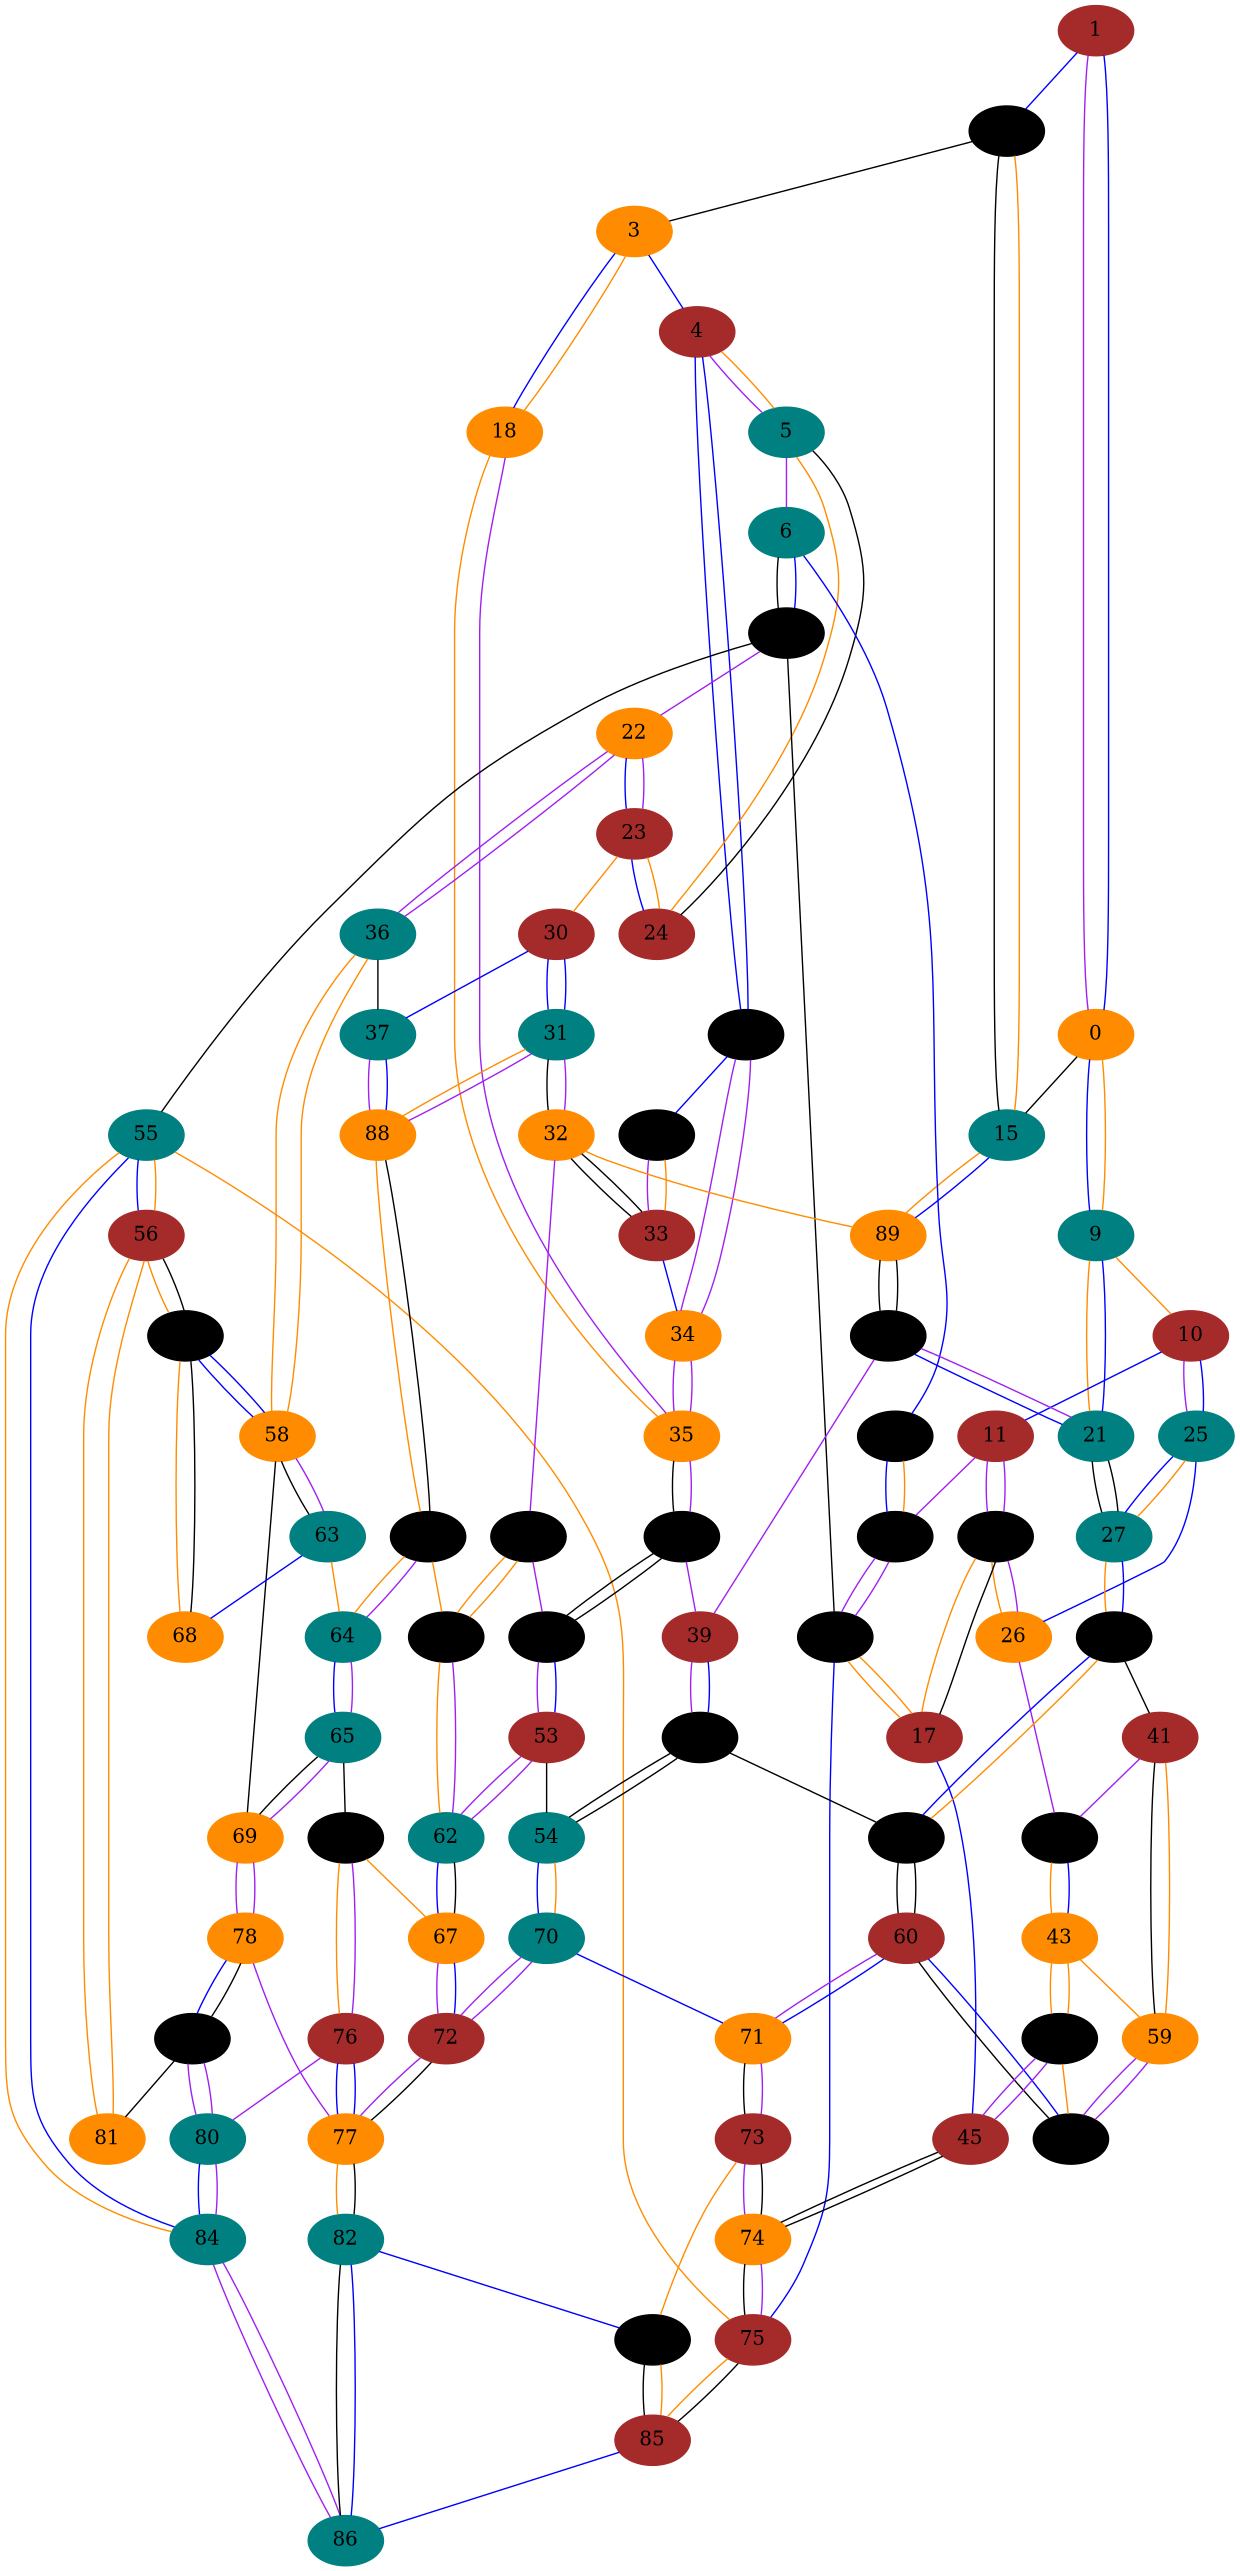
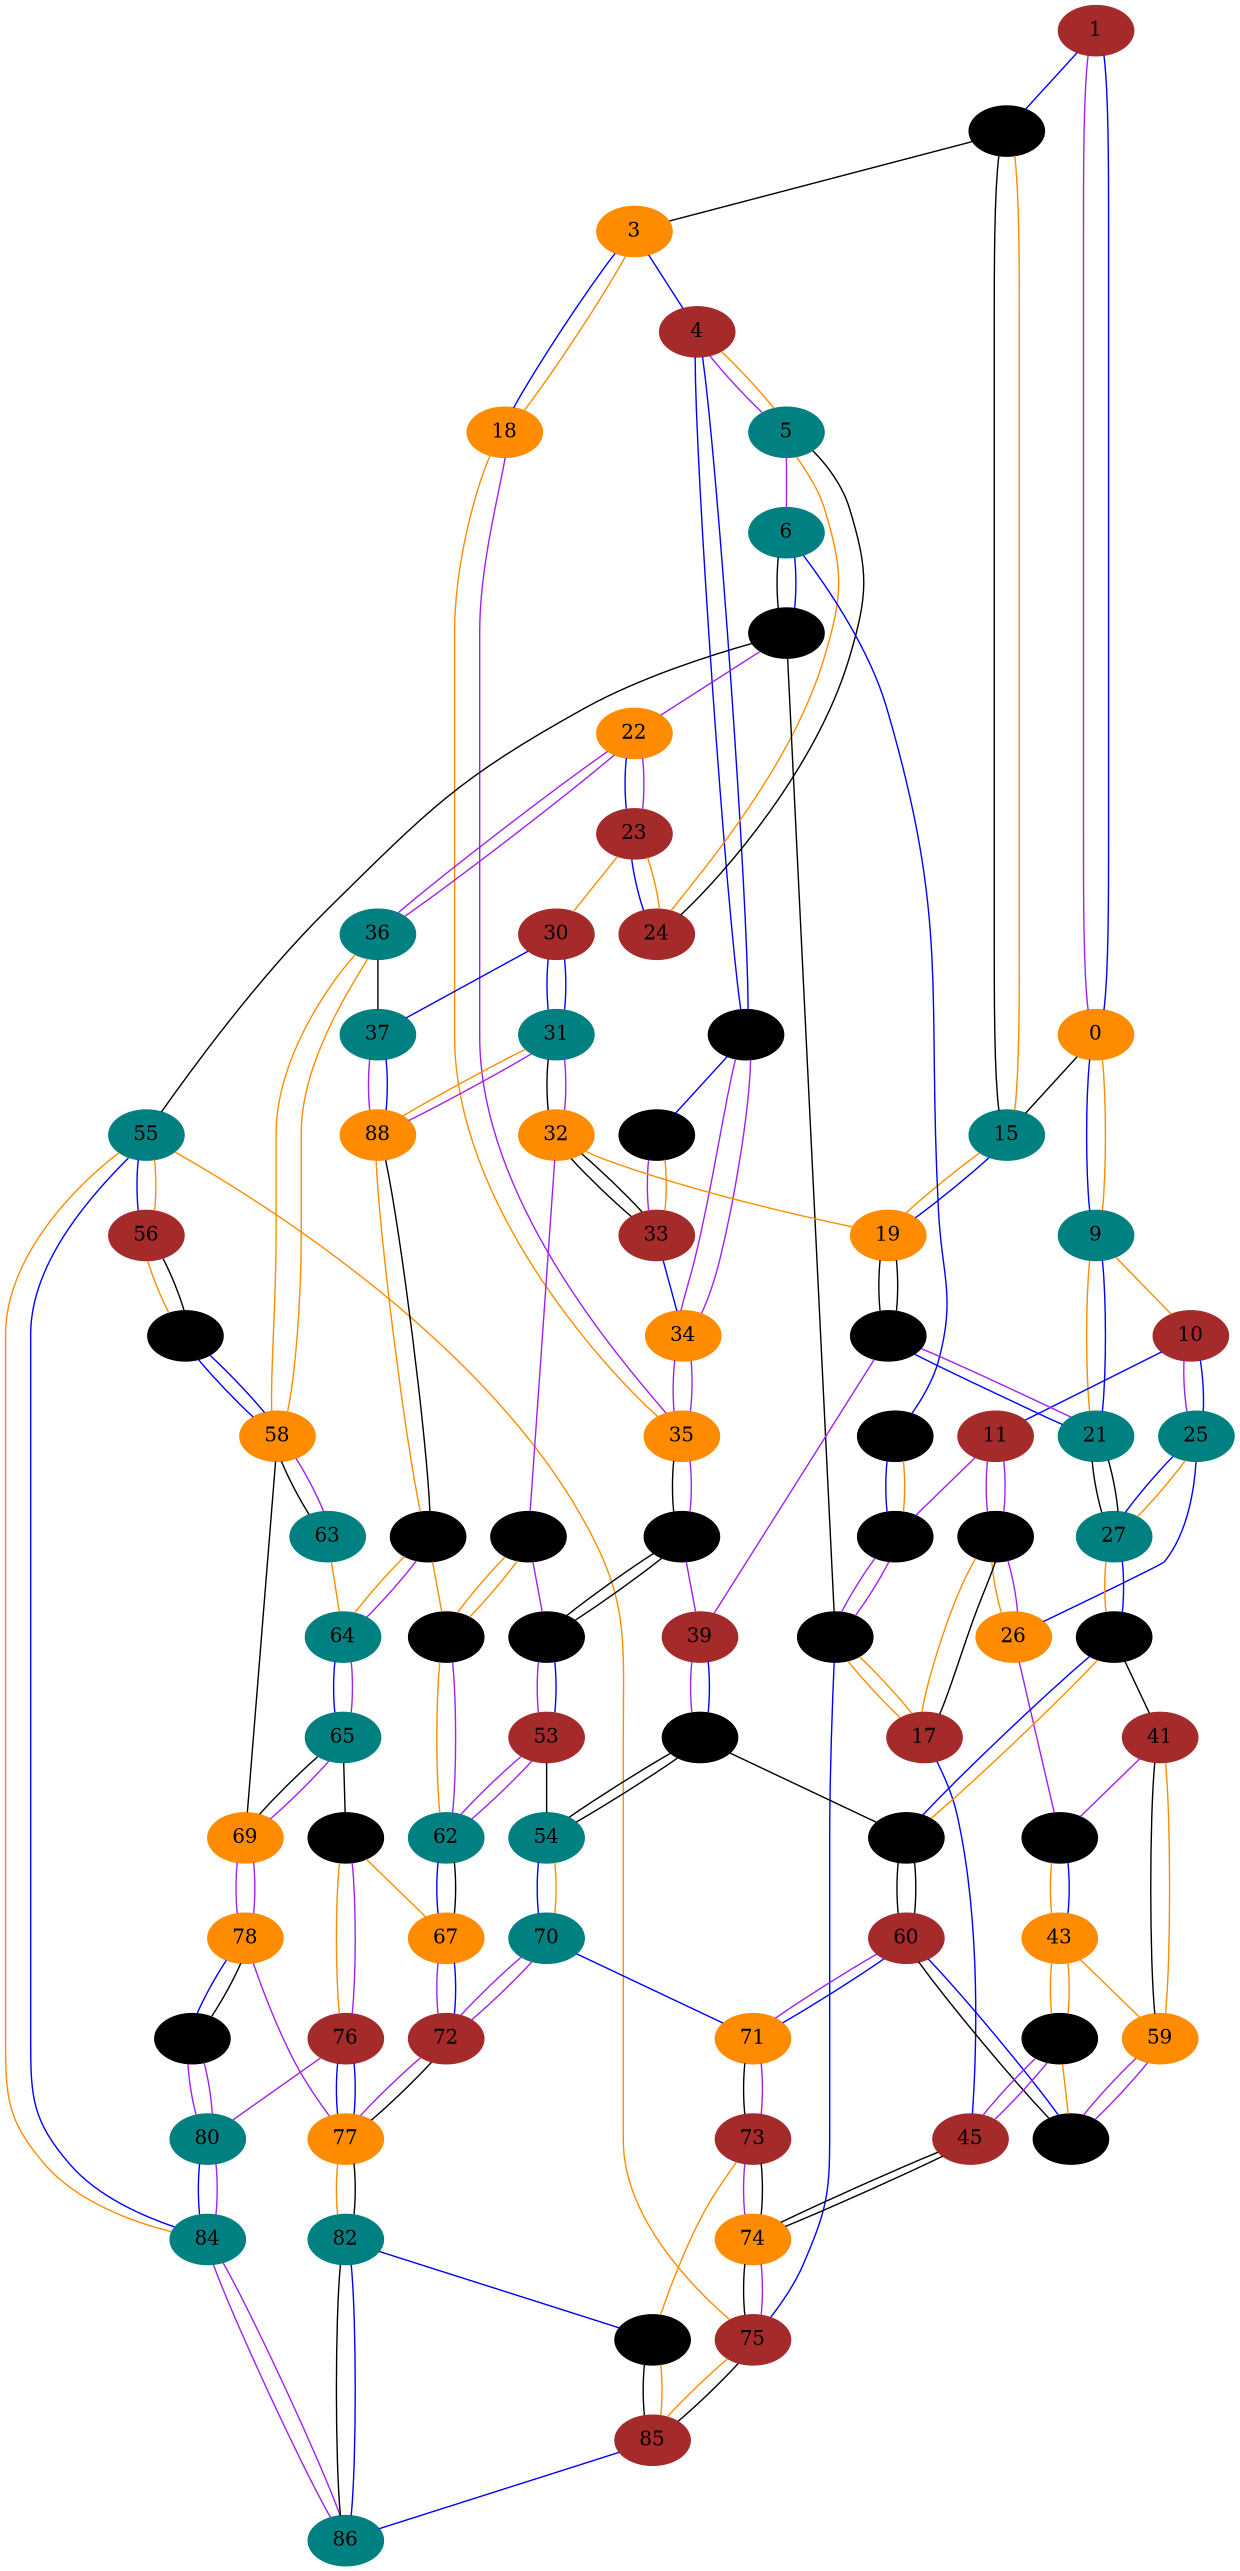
  graph {
    node [color=black style=filled]
    edge [color=purple]
    1 [color=brown]
    2
    n3 [color=darkorange label=0]
    3 [color=darkorange]
    15 [color=teal]
    9 [color=teal]
    4 [color=brown]
    18 [color=darkorange]
-   19 [color=darkorange label=89]
+   19 [color=darkorange]
    5 [color=teal]
    28
    35 [color=darkorange]
    6 [color=teal]
    24 [color=brown]
    29
    34 [color=darkorange]
    7
    13
    12
    14
    22 [color=darkorange]
    55 [color=teal]
    10 [color=brown]
    21 [color=teal]
    11 [color=brown]
    25 [color=teal]
    27 [color=teal]
    16
    26 [color=darkorange]
    17 [color=brown]
    75 [color=brown]
    23 [color=brown]
    36 [color=teal]
    56 [color=brown]
    84 [color=teal]
    45 [color=brown]
    85 [color=brown]
    20
    42
    74 [color=darkorange]
    38
    39 [color=brown]
    51
    40
    30 [color=brown]
    37 [color=teal]
    58 [color=darkorange]
    31 [color=teal]
    43 [color=darkorange]
    41 [color=brown]
    52
    33 [color=brown]
    32 [color=darkorange]
    n54 [color=darkorange label=88]
    46
    49
    47
    50
    63 [color=teal]
    69 [color=darkorange]
    53 [color=brown]
    54 [color=teal]
    59 [color=darkorange]
    60 [color=brown]
    61
    44
    62 [color=teal]
    64 [color=teal]
    65 [color=teal]
    67 [color=darkorange]
    70 [color=teal]
    71 [color=darkorange]
    72 [color=brown]
    57
-   81 [color=darkorange]
    86 [color=teal]
-   68 [color=darkorange]
    73 [color=brown]
    66
    76 [color=brown]
    78 [color=darkorange]
    77 [color=darkorange]
    80 [color=teal]
    79
    83
    82 [color=teal]
    1 -- 2 [color=blue]
    1 -- n3
    1 -- n3 [color=blue]
    2 -- 3 [color=black]
    2 -- 15 [color=black]
    2 -- 15 [color=darkorange]
    n3 -- 15 [color=black]
    n3 -- 9 [color=blue]
    n3 -- 9 [color=darkorange]
    3 -- 4 [color=blue]
    3 -- 18 [color=blue]
    3 -- 18 [color=darkorange]
    15 -- 19 [color=darkorange]
    15 -- 19 [color=blue]
    9 -- 10 [color=darkorange]
    9 -- 21 [color=darkorange]
    9 -- 21 [color=blue]
    4 -- 5
    4 -- 5 [color=darkorange]
    4 -- 28 [color=blue]
    4 -- 28 [color=blue]
    18 -- 35 [color=darkorange]
    18 -- 35
    19 -- 20 [color=black]
    19 -- 20 [color=black]
    5 -- 6
    5 -- 24 [color=darkorange]
    5 -- 24 [color=black]
    28 -- 29 [color=blue]
    28 -- 34
    28 -- 34
    35 -- 38 [color=black]
    35 -- 38
    6 -- 7 [color=blue]
    6 -- 13 [color=black]
    6 -- 13 [color=blue]
    29 -- 33
    29 -- 33 [color=darkorange]
    34 -- 35
    34 -- 35
    7 -- 12 [color=blue]
    7 -- 12 [color=darkorange]
    13 -- 14 [color=black]
    13 -- 22
    13 -- 55 [color=black]
    12 -- 14
    12 -- 14
    14 -- 17 [color=darkorange]
    14 -- 17 [color=darkorange]
    14 -- 75 [color=blue]
    22 -- 23 [color=blue]
    22 -- 23
    22 -- 36
    22 -- 36
    55 -- 75 [color=darkorange]
    55 -- 56 [color=blue]
    55 -- 56 [color=darkorange]
    55 -- 84 [color=darkorange]
    55 -- 84 [color=blue]
    10 -- 11 [color=blue]
    10 -- 25
    10 -- 25 [color=blue]
    21 -- 27 [color=black]
    21 -- 27 [color=black]
    11 -- 12
    11 -- 16
    11 -- 16
    25 -- 27 [color=blue]
    25 -- 27 [color=darkorange]
    25 -- 26 [color=blue]
    27 -- 40 [color=darkorange]
    27 -- 40 [color=blue]
    16 -- 26 [color=darkorange]
    16 -- 26
    16 -- 17 [color=darkorange]
    16 -- 17 [color=black]
    26 -- 42
    17 -- 45 [color=blue]
    75 -- 85 [color=darkorange]
    75 -- 85 [color=black]
    23 -- 24 [color=blue]
    23 -- 24 [color=darkorange]
    23 -- 30 [color=darkorange]
    36 -- 37 [color=black]
    36 -- 58 [color=darkorange]
    36 -- 58 [color=darkorange]
    56 -- 57 [color=darkorange]
    56 -- 57 [color=black]
-   56 -- 81 [color=darkorange]
-   56 -- 81 [color=darkorange]
    84 -- 86
    84 -- 86
    45 -- 74 [color=black]
    45 -- 74 [color=black]
    85 -- 86 [color=blue]
    20 -- 21 [color=blue]
    20 -- 21
    20 -- 39
    42 -- 43 [color=darkorange]
    42 -- 43 [color=blue]
    74 -- 75 [color=black]
    74 -- 75
    38 -- 39
    38 -- 47 [color=black]
    38 -- 47 [color=black]
    39 -- 51
    39 -- 51 [color=blue]
    51 -- 52 [color=black]
    51 -- 54 [color=black]
    51 -- 54 [color=black]
    40 -- 41 [color=black]
    40 -- 52 [color=blue]
    40 -- 52 [color=darkorange]
    30 -- 37 [color=blue]
    30 -- 31 [color=blue]
    30 -- 31 [color=blue]
    37 -- n54
    37 -- n54 [color=blue]
    58 -- 63 [color=black]
    58 -- 63
    58 -- 69 [color=black]
    31 -- 32 [color=black]
    31 -- 32
    31 -- n54 [color=darkorange]
    31 -- n54
    43 -- 59 [color=darkorange]
    43 -- 44 [color=darkorange]
    43 -- 44 [color=darkorange]
    41 -- 42
    41 -- 59 [color=black]
    41 -- 59 [color=darkorange]
    52 -- 60 [color=black]
    52 -- 60 [color=black]
    33 -- 34 [color=blue]
    32 -- 19 [color=darkorange]
    32 -- 33 [color=black]
    32 -- 33 [color=black]
    32 -- 46
    n54 -- 49 [color=darkorange]
    n54 -- 49 [color=black]
    46 -- 47
    46 -- 50 [color=darkorange]
    46 -- 50 [color=darkorange]
    49 -- 50 [color=darkorange]
    49 -- 64 [color=darkorange]
    49 -- 64
    47 -- 53
    47 -- 53 [color=blue]
    50 -- 62 [color=darkorange]
    50 -- 62
    63 -- 64 [color=darkorange]
-   63 -- 68 [color=blue]
    69 -- 78
    69 -- 78
    53 -- 54 [color=black]
    53 -- 62
    53 -- 62
    54 -- 70 [color=blue]
    54 -- 70 [color=darkorange]
    59 -- 61
    59 -- 61
    60 -- 61 [color=black]
    60 -- 61 [color=blue]
    60 -- 71
    60 -- 71 [color=blue]
    44 -- 45
    44 -- 45
    44 -- 61 [color=darkorange]
    62 -- 67 [color=blue]
    62 -- 67 [color=black]
    64 -- 65 [color=blue]
    64 -- 65
    65 -- 69 [color=black]
    65 -- 69
    65 -- 66 [color=black]
    67 -- 72
    67 -- 72 [color=blue]
    70 -- 71 [color=blue]
    70 -- 72
    70 -- 72
    71 -- 73 [color=black]
    71 -- 73
    72 -- 77
    72 -- 77 [color=black]
    57 -- 58 [color=blue]
    57 -- 58 [color=blue]
-   57 -- 68 [color=darkorange]
-   57 -- 68 [color=black]
    73 -- 74
    73 -- 74 [color=black]
    73 -- 83 [color=darkorange]
    66 -- 67 [color=darkorange]
    66 -- 76 [color=darkorange]
    66 -- 76
    76 -- 77 [color=blue]
    76 -- 77 [color=blue]
    76 -- 80
    78 -- 77
    78 -- 79 [color=blue]
    78 -- 79 [color=black]
    77 -- 82 [color=darkorange]
    77 -- 82 [color=black]
    80 -- 84 [color=blue]
    80 -- 84
-   79 -- 81 [color=black]
    79 -- 80
    79 -- 80
    83 -- 85 [color=black]
    83 -- 85 [color=darkorange]
    82 -- 86 [color=black]
    82 -- 86 [color=blue]
    82 -- 83 [color=blue]
  }
